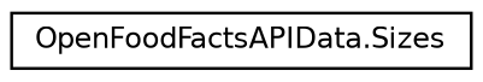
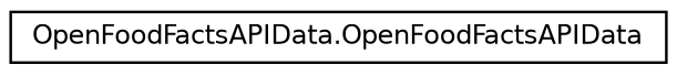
  digraph {
    rankdir=LR
-   n1 [color=black fillcolor=white fontname=Helvetica fontsize=10 height=0.2 label="OpenFoodFactsAPIData.Sizes" shape=record style=filled width=0.4]
+   n1 [color=black fillcolor=white fontname=Helvetica fontsize=10 height=0.2 label="OpenFoodFactsAPIData.OpenFoodFactsAPIData" shape=record style=filled width=0.4]
  }
